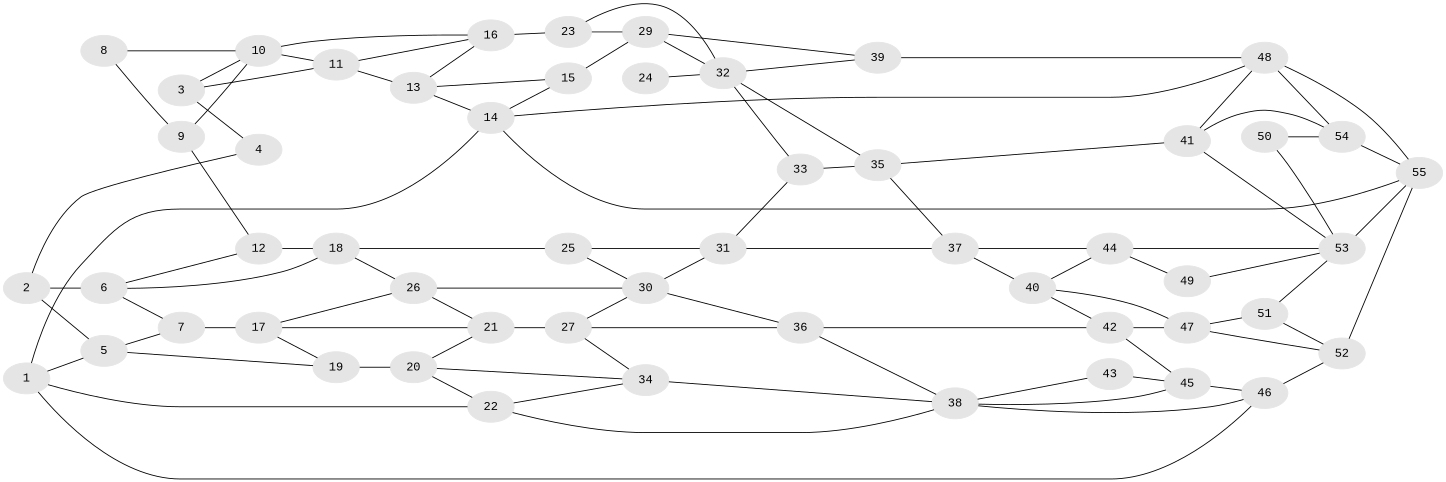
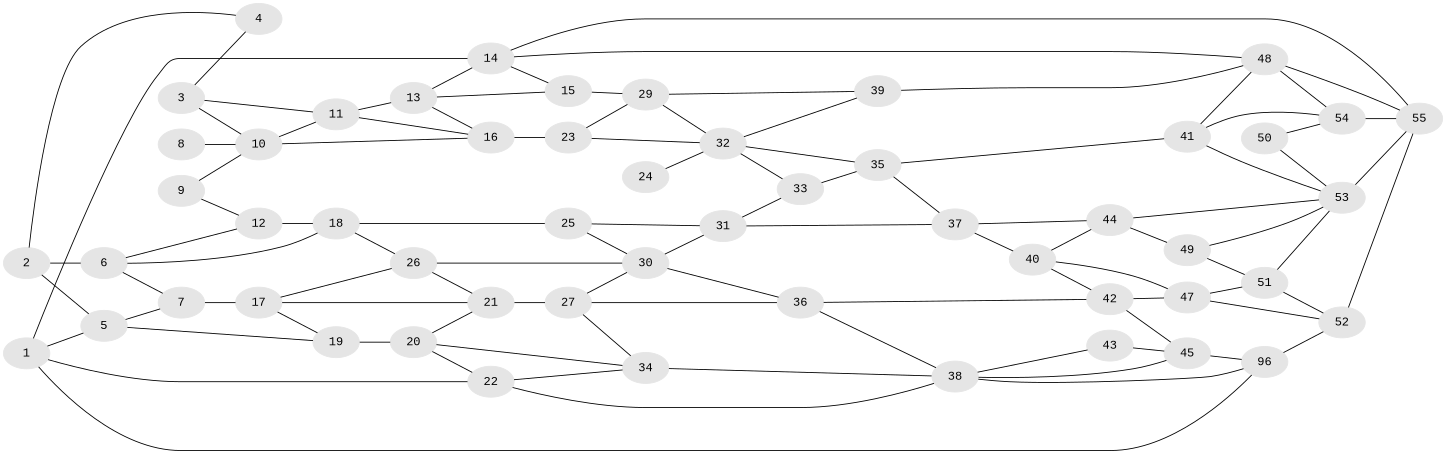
  graph {
    fontname="Liberation Mono"
    rankdir=LR
    node [color=gray90 fontname="Liberation Mono" style=filled]
    edge [fontname="Liberation Mono" weight=1.0]
    1
    5
    14
    22
-   46
+   46 [label=96]
    7
    19
    15
    48
    55
    34
    38
    52
    2
    4
    6
    12
    18
    3
    10
    11
    16
    13
    17
    20
    26
    25
    21
    8
    9
    23
    29
    54
    32
    39
    27
    30
    31
    36
    43
    45
    33
    35
    24
    37
    42
    40
    44
    41
    53
    47
    49
    51
    50
    1 -- 5
    1 -- 14
    1 -- 22
    1 -- 46
    5 -- 7
    5 -- 19
    14 -- 15
    14 -- 48
    14 -- 55
    22 -- 34
    22 -- 38
    46 -- 52 [weight=2.0]
    7 -- 17
    19 -- 20
    15 -- 29
    48 -- 55
    48 -- 54
    34 -- 38
    38 -- 46
    38 -- 43
    38 -- 45
    52 -- 55
    2 -- 5
    2 -- 4
    2 -- 6
    6 -- 7
    6 -- 12
    6 -- 18
    12 -- 18 [weight=2.0]
    18 -- 26
    18 -- 25
    3 -- 4
    3 -- 10
    3 -- 11
    10 -- 11
    10 -- 16
    11 -- 16
    11 -- 13
    16 -- 23
    13 -- 14
    13 -- 15
    13 -- 16
    17 -- 19
    17 -- 26
    17 -- 21
    20 -- 22
    20 -- 34
    20 -- 21
    26 -- 21
    26 -- 30 [weight=2.0]
    25 -- 30
    25 -- 31
    21 -- 27
    8 -- 10 [weight=2.0]
-   8 -- 9
    9 -- 12 [weight=2.0]
    9 -- 10
    23 -- 29
    23 -- 32
    29 -- 32
    29 -- 39
    54 -- 55 [weight=2.0]
    32 -- 39
    32 -- 33
    32 -- 35
    39 -- 48 [weight=2.0]
    27 -- 34
    27 -- 30
    27 -- 36
    30 -- 31
    30 -- 36
    31 -- 33
    31 -- 37
    36 -- 38
    36 -- 42
    43 -- 45 [weight=2.0]
    45 -- 46 [weight=2.0]
    33 -- 35
    35 -- 37
    35 -- 41
    24 -- 32
    37 -- 40
    37 -- 44
    42 -- 45
    42 -- 47
    40 -- 42
    40 -- 44
    40 -- 47
    44 -- 53
    44 -- 49 [weight=2.0]
    41 -- 48
    41 -- 54
    41 -- 53
    53 -- 55
    47 -- 52
    47 -- 51
    49 -- 53
+   49 -- 51
    51 -- 52
    51 -- 53
    50 -- 54 [weight=2.0]
    50 -- 53
  }
